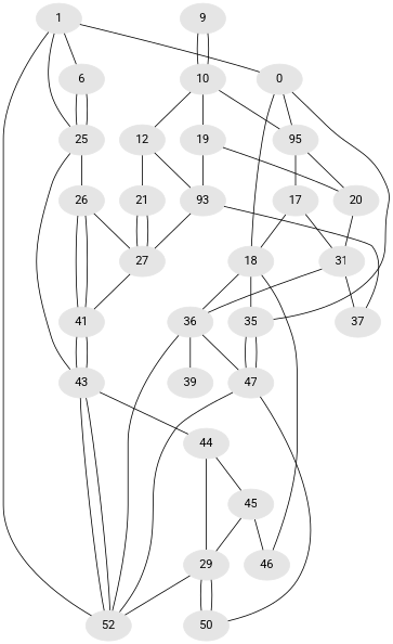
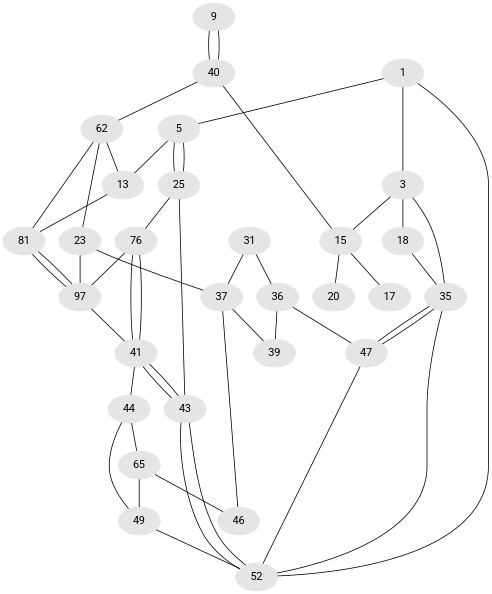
  graph {
    fontname=Roboto
    node [color=gray90 fontname=Roboto style=filled]
    edge [fontname=Roboto]
    1 [super="+2"]
-   3 [super="+4" label=0]
-   6 [super="+7"]
+   3 [super="+4"]
+   6 [super="+7" label=5]
    25 [super="+33"]
    52 [super="+53"]
-   15 [super="+16" label=95]
+   15 [super="+16"]
    18 [super="+34"]
    35
-   26
+   13 [super="+14"]
+   26 [label=76]
    43
    17
    20 [super="+30"]
    36 [super="+40"]
    47 [super="+56"]
-   10 [super="+11"]
+   10 [super="+11" label=40]
    9
-   21
-   12 [super="+22"]
-   19 [super="+24"]
-   23 [super="+29" label=93]
-   27 [super="+28"]
+   21 [label=81]
+   12 [super="+22" label=62]
+   23 [super="+29"]
+   27 [super="+28" label=97]
    37 [super="+38"]
    31 [super="+32"]
    39 [super="+51"]
    41 [super="+42"]
    46
    44
-   50 [super="+55"]
-   45 [super="+48"]
-   49 [super="+54" label=29]
+   45 [super="+48" label=65]
+   49 [super="+54"]
    1 -- 3
    1 -- 6
-   1 -- 25
    1 -- 52
    3 -- 15
    3 -- 18
    3 -- 35
    6 -- 25
    6 -- 25
+   6 -- 13
    25 -- 26
    25 -- 43
    15 -- 17
    15 -- 20
    18 -- 35
-   18 -- 36
-   36 -- 52
+   35 -- 52
    35 -- 47
    35 -- 47
+   13 -- 21
    26 -- 27
    26 -- 41
    26 -- 41
    43 -- 52
    43 -- 52
-   17 -- 18
-   17 -- 31
-   20 -- 31
    36 -- 47
    36 -- 39
    47 -- 52
-   47 -- 50
    10 -- 15
    10 -- 12
-   10 -- 19
    9 -- 10
    9 -- 10
    21 -- 27
    21 -- 27
+   12 -- 13
    12 -- 21
    12 -- 23
-   19 -- 20 [weight=2]
-   19 -- 23
    23 -- 27
    23 -- 37
    27 -- 41
-   18 -- 46
+   37 -- 39
+   37 -- 46
    31 -- 36
    31 -- 37
    41 -- 43
    41 -- 43
-   43 -- 44
+   41 -- 44
    44 -- 45
    44 -- 49
    45 -- 46 [weight=2]
    45 -- 49
    49 -- 52
-   49 -- 50
-   49 -- 50
  }
